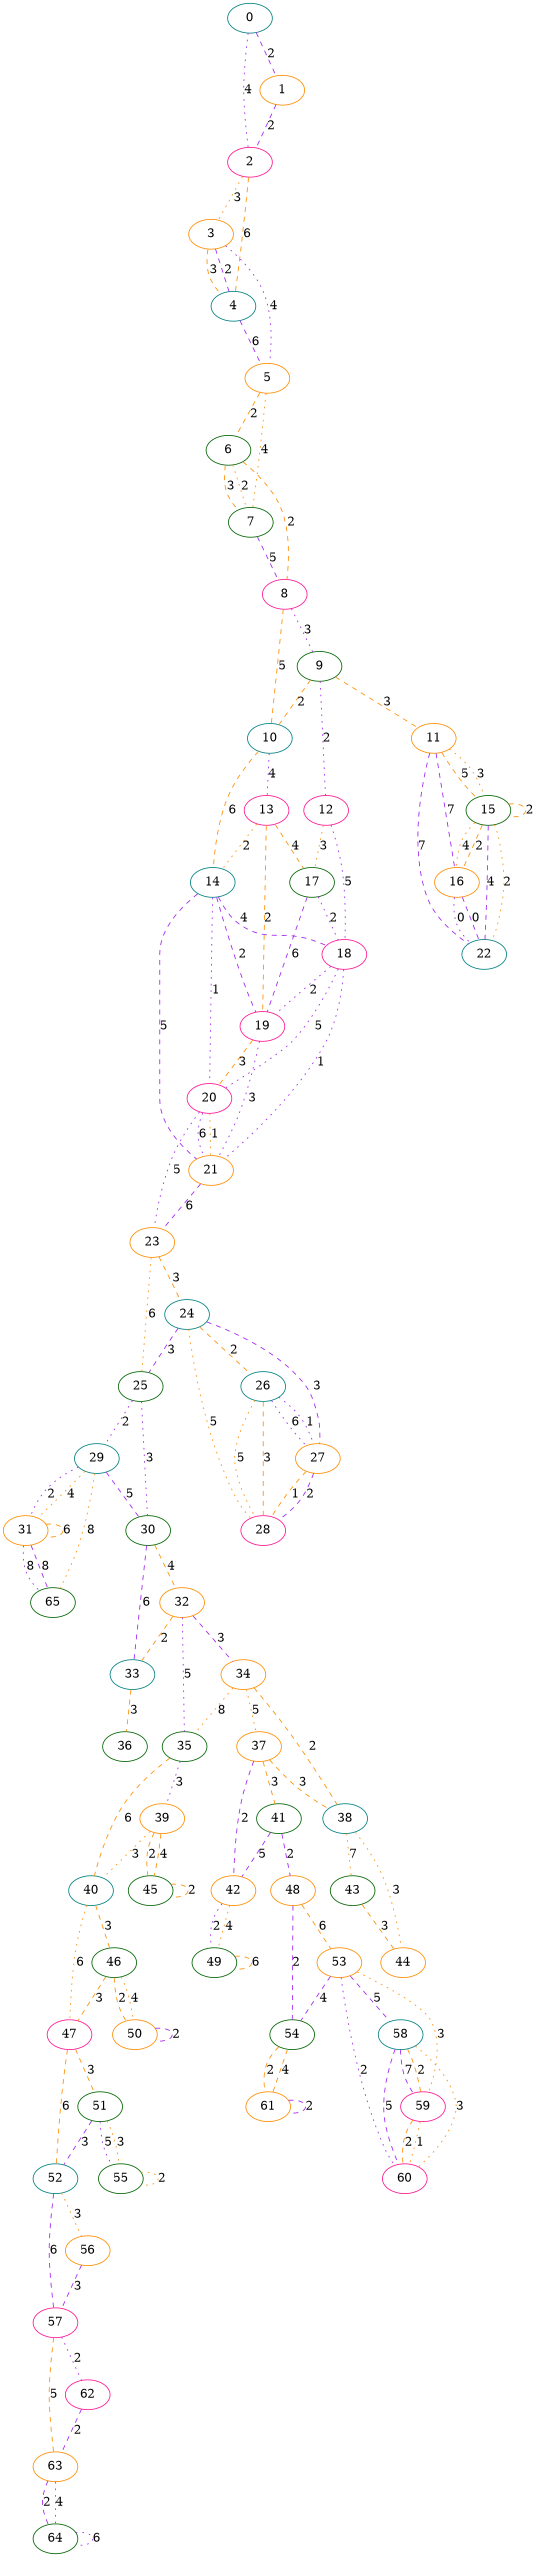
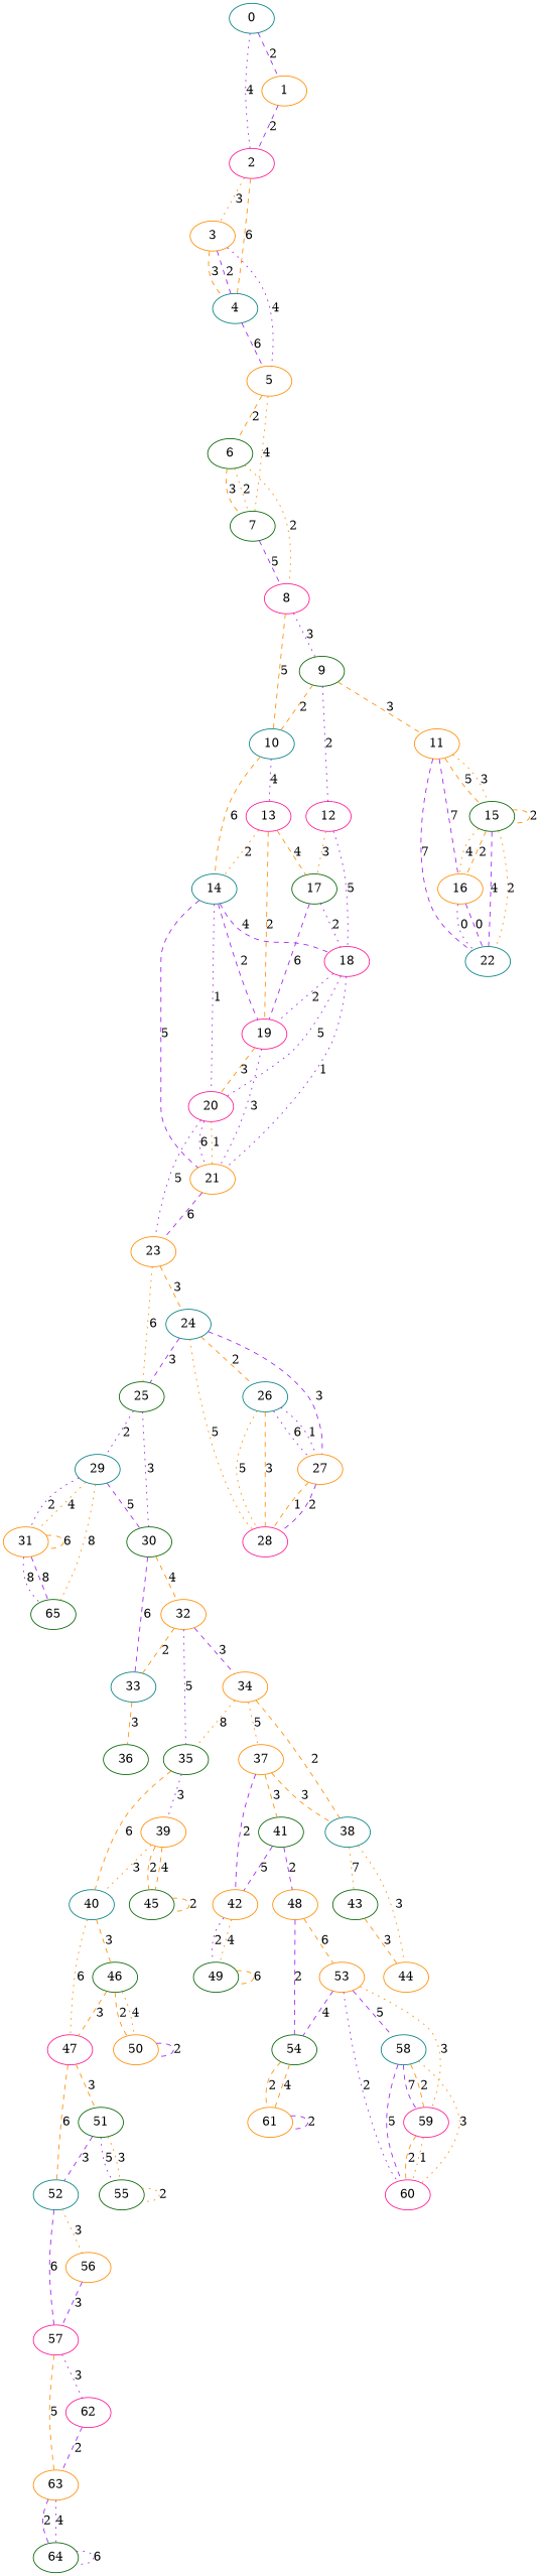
  graph {
    node [color=darkorange weight=1]
    edge [color=darkorange style=dashed]
    0 [color=teal]
    1
    2 [color=deeppink]
    3 [weight=2]
    4 [color=teal]
    5
    6 [color=darkgreen weight=2]
    7 [color=darkgreen]
    8 [color=deeppink]
    9 [color=darkgreen]
    10 [color=teal]
    11
    12 [color=deeppink]
    13 [color=deeppink]
    14 [color=teal]
    15 [color=darkgreen weight=2]
    16
    22 [color=teal]
    17 [color=darkgreen]
    18 [color=deeppink]
    19 [color=deeppink]
    20 [color=deeppink]
    21
    23
    24 [color=teal]
    25 [color=darkgreen]
    26 [color=teal]
    27
    28 [color=deeppink]
    29 [color=teal]
    30 [color=darkgreen]
    31 [weight=2]
    65 [color=darkgreen weight=4]
    32
    33 [color=teal]
    34
    35 [color=darkgreen]
    36 [color=darkgreen]
    37
    38 [color=teal]
    39
    40 [color=teal]
    41 [color=darkgreen]
    42
    43 [color=darkgreen]
    44
    45 [color=darkgreen weight=2]
    46 [color=darkgreen]
    47 [color=deeppink]
    48
    49 [color=darkgreen weight=2]
    50 [weight=2]
    51 [color=darkgreen]
    52 [color=teal]
    53
    54 [color=darkgreen]
    55 [color=darkgreen weight=2]
    56
    57 [color=deeppink]
    58 [color=teal]
    59 [color=deeppink]
    60 [color=deeppink]
    61 [weight=2]
    62 [color=deeppink]
    63
    64 [color=darkgreen weight=2]
    0 -- 1 [color=purple label=2]
    0 -- 2 [color=purple label=4 style=dotted]
    1 -- 2 [color=purple label=2]
    2 -- 3 [label=3 style=dotted]
    2 -- 4 [label=6]
    3 -- 4 [color=purple label=2]
    3 -- 4 [label=3]
    3 -- 5 [color=purple label=4 style=dotted]
    4 -- 5 [color=purple label=6]
    5 -- 6 [label=2]
    5 -- 7 [label=4 style=dotted]
    6 -- 7 [label=2 style=dotted]
    6 -- 7 [label=3]
-   6 -- 8 [label=2]
+   6 -- 8 [label=2 style=dotted]
    7 -- 8 [color=purple label=5]
    8 -- 9 [color=purple label=3 style=dotted]
    8 -- 10 [label=5]
    9 -- 10 [label=2]
    9 -- 11 [label=3]
    9 -- 12 [color=purple label=2 style=dotted]
    10 -- 13 [color=purple label=4 style=dotted]
    10 -- 14 [label=6]
    11 -- 15 [label=3 style=dotted]
    11 -- 15 [label=5]
    11 -- 16 [color=purple label=7]
    11 -- 22 [color=purple label=7]
    12 -- 17 [label=3 style=dotted]
    12 -- 18 [color=purple label=5 style=dotted]
    13 -- 14 [label=2 style=dotted]
    13 -- 17 [label=4]
    13 -- 19 [label=2]
    14 -- 18 [color=purple label=4]
    14 -- 19 [color=purple label=2]
    14 -- 20 [color=purple label=1 style=dotted]
    14 -- 21 [color=purple label=5]
    15 -- 15 [label=2]
    15 -- 16 [label=4 style=dotted]
    15 -- 16 [label=2]
    15 -- 22 [color=purple label=4]
    15 -- 22 [label=2 style=dotted]
    16 -- 22 [color=purple label=0]
    16 -- 22 [color=purple label=0 style=dotted]
    17 -- 18 [color=purple label=2 style=dotted]
    17 -- 19 [color=purple label=6]
    18 -- 19 [color=purple label=2 style=dotted]
    18 -- 20 [color=purple label=5 style=dotted]
    18 -- 21 [color=purple label=1 style=dotted]
    19 -- 20 [label=3]
    19 -- 21 [color=purple label=3 style=dotted]
    20 -- 21 [color=purple label=6 style=dotted]
    20 -- 21 [label=1 style=dotted]
    20 -- 23 [color=purple label=5 style=dotted]
    21 -- 23 [color=purple label=6]
    23 -- 24 [label=3]
    23 -- 25 [label=6 style=dotted]
    24 -- 25 [color=purple label=3]
    24 -- 26 [label=2]
    24 -- 27 [color=purple label=3]
    24 -- 28 [label=5 style=dotted]
    25 -- 29 [color=purple label=2 style=dotted]
    25 -- 30 [color=purple label=3 style=dotted]
    26 -- 27 [color=purple label=6 style=dotted]
    26 -- 27 [color=purple label=1 style=dotted]
    26 -- 28 [label=5 style=dotted]
    26 -- 28 [label=3]
    27 -- 28 [label=1]
    27 -- 28 [color=purple label=2]
    29 -- 30 [color=purple label=5]
    29 -- 31 [color=purple label=2 style=dotted]
    29 -- 31 [label=4 style=dotted]
    29 -- 65 [label=8 style=dotted]
    30 -- 32 [label=4]
    30 -- 33 [color=purple label=6]
    31 -- 31 [label=6]
    31 -- 65 [color=purple label=8 style=dotted]
    31 -- 65 [color=purple label=8]
    32 -- 33 [label=2]
    32 -- 34 [color=purple label=3]
    32 -- 35 [color=purple label=5 style=dotted]
    33 -- 36 [label=3]
    34 -- 35 [label=8 style=dotted]
    34 -- 37 [label=5 style=dotted]
    34 -- 38 [label=2]
    35 -- 39 [color=purple label=3 style=dotted]
    35 -- 40 [label=6]
    37 -- 38 [label=3]
    37 -- 41 [label=3]
    37 -- 42 [color=purple label=2]
    38 -- 43 [label=7 style=dotted]
    38 -- 44 [label=3 style=dotted]
    39 -- 40 [label=3 style=dotted]
    39 -- 45 [label=4]
    39 -- 45 [label=2]
    40 -- 46 [label=3]
    40 -- 47 [label=6 style=dotted]
    41 -- 42 [color=purple label=5]
    41 -- 48 [color=purple label=2]
    42 -- 49 [color=purple label=2 style=dotted]
    42 -- 49 [label=4 style=dotted]
    43 -- 44 [label=3]
    45 -- 45 [label=2]
    46 -- 47 [label=3]
    46 -- 50 [label=4 style=dotted]
    46 -- 50 [label=2]
    47 -- 51 [label=3]
    47 -- 52 [label=6]
    48 -- 53 [label=6]
    48 -- 54 [color=purple label=2]
    49 -- 49 [label=6]
    50 -- 50 [color=purple label=2]
    51 -- 52 [color=purple label=3]
    51 -- 55 [label=3 style=dotted]
    51 -- 55 [color=purple label=5 style=dotted]
    52 -- 56 [label=3 style=dotted]
    52 -- 57 [color=purple label=6]
    53 -- 54 [color=purple label=4]
    53 -- 58 [color=purple label=5]
    53 -- 59 [label=3 style=dotted]
    53 -- 60 [color=purple label=2 style=dotted]
    54 -- 61 [label=4]
    54 -- 61 [label=2]
    55 -- 55 [label=2 style=dotted]
    56 -- 57 [color=purple label=3]
-   57 -- 62 [color=purple label=2 style=dotted]
+   57 -- 62 [color=purple label=3 style=dotted]
    57 -- 63 [label=5]
    58 -- 59 [label=2]
    58 -- 59 [color=purple label=7]
    58 -- 60 [label=3 style=dotted]
    58 -- 60 [color=purple label=5]
    59 -- 60 [label=1 style=dotted]
    59 -- 60 [label=2]
    61 -- 61 [color=purple label=2]
    62 -- 63 [color=purple label=2]
    63 -- 64 [color=purple label=2]
    63 -- 64 [color=purple label=4 style=dotted]
    64 -- 64 [color=purple label=6 style=dotted]
  }
